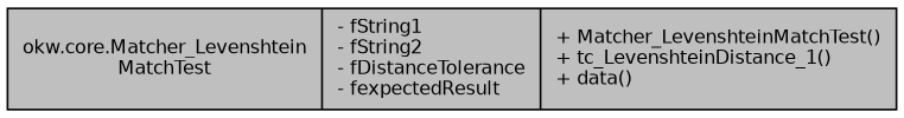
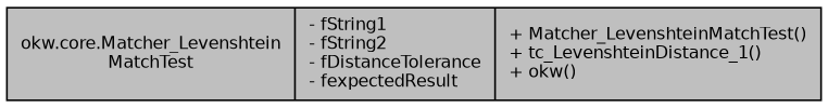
  digraph {
    rankdir=LR
-   n1 [color=black fillcolor=grey75 fontcolor=black fontname=Helvetica fontsize=10 height=0.2 label="{okw.core.Matcher_Levenshtein\lMatchTest\n|- fString1\l- fString2\l- fDistanceTolerance\l- fexpectedResult\l|+ Matcher_LevenshteinMatchTest()\l+ tc_LevenshteinDistance_1()\l+ data()\l}" shape=record style=filled width=0.4]
+   n1 [color=black fillcolor=grey75 fontcolor=black fontname=Helvetica fontsize=10 height=0.2 label="{okw.core.Matcher_Levenshtein\lMatchTest\n|- fString1\l- fString2\l- fDistanceTolerance\l- fexpectedResult\l|+ Matcher_LevenshteinMatchTest()\l+ tc_LevenshteinDistance_1()\l+ okw()\l}" shape=record style=filled width=0.4]
  }
